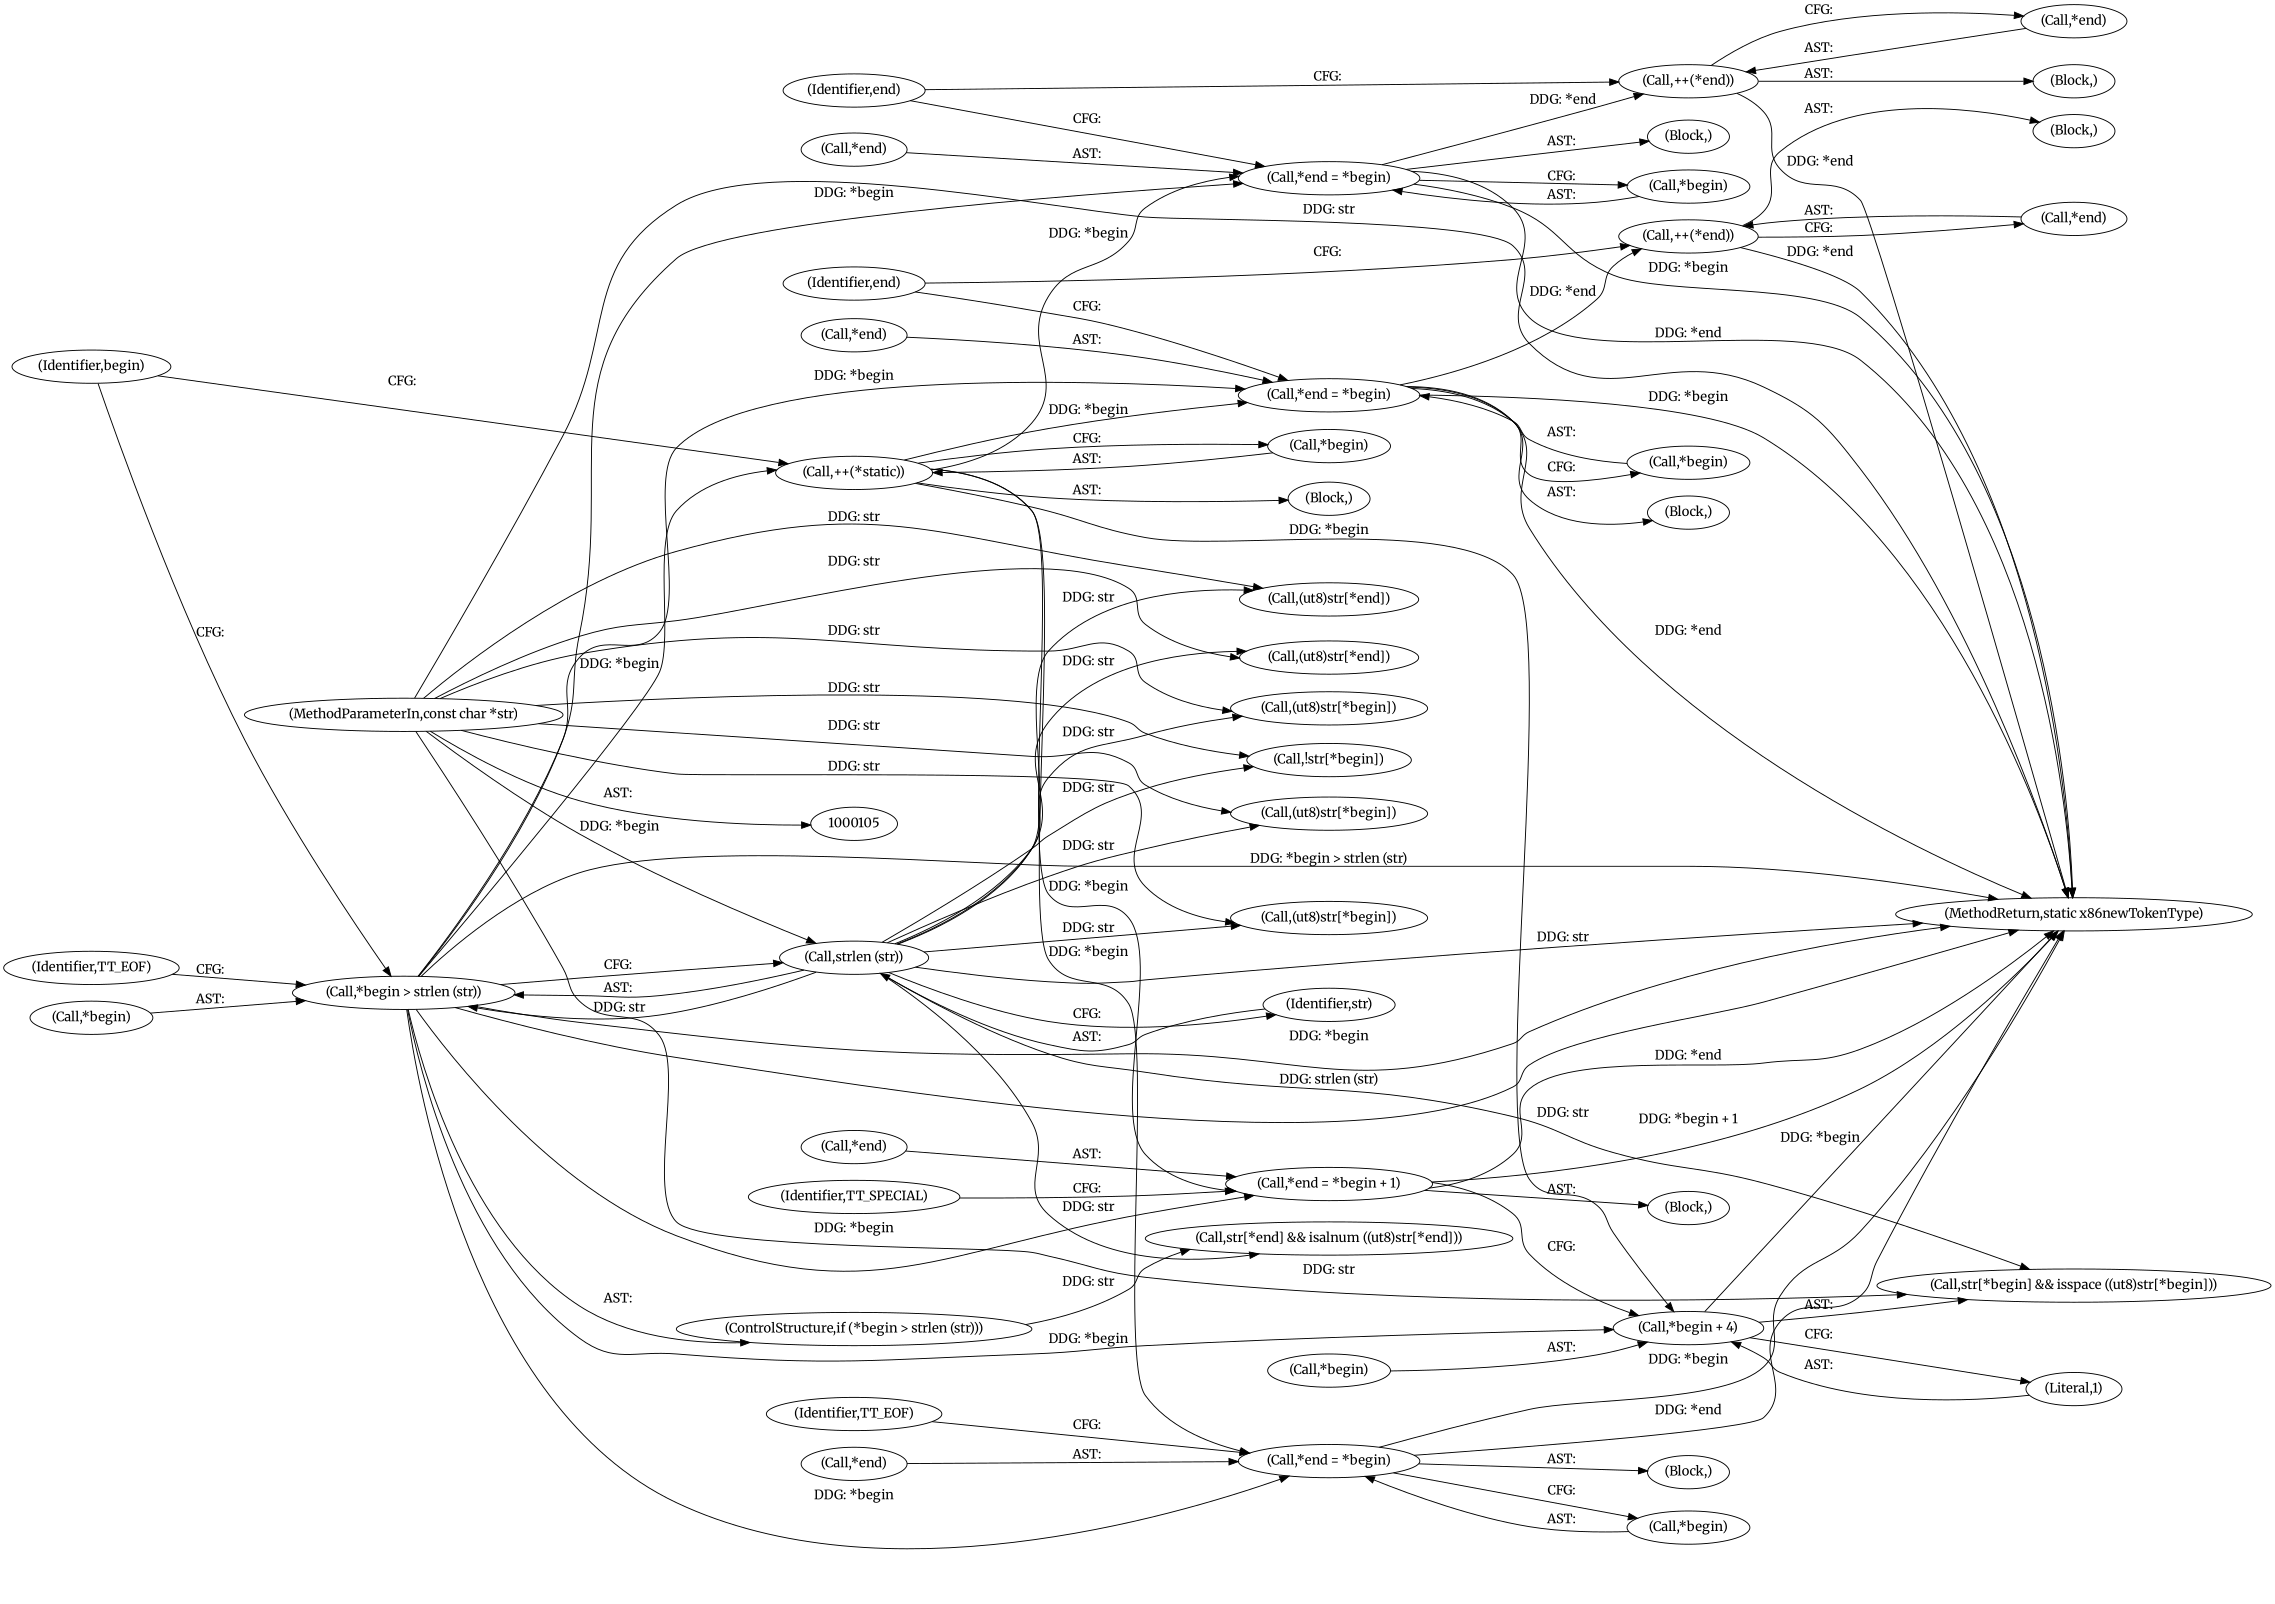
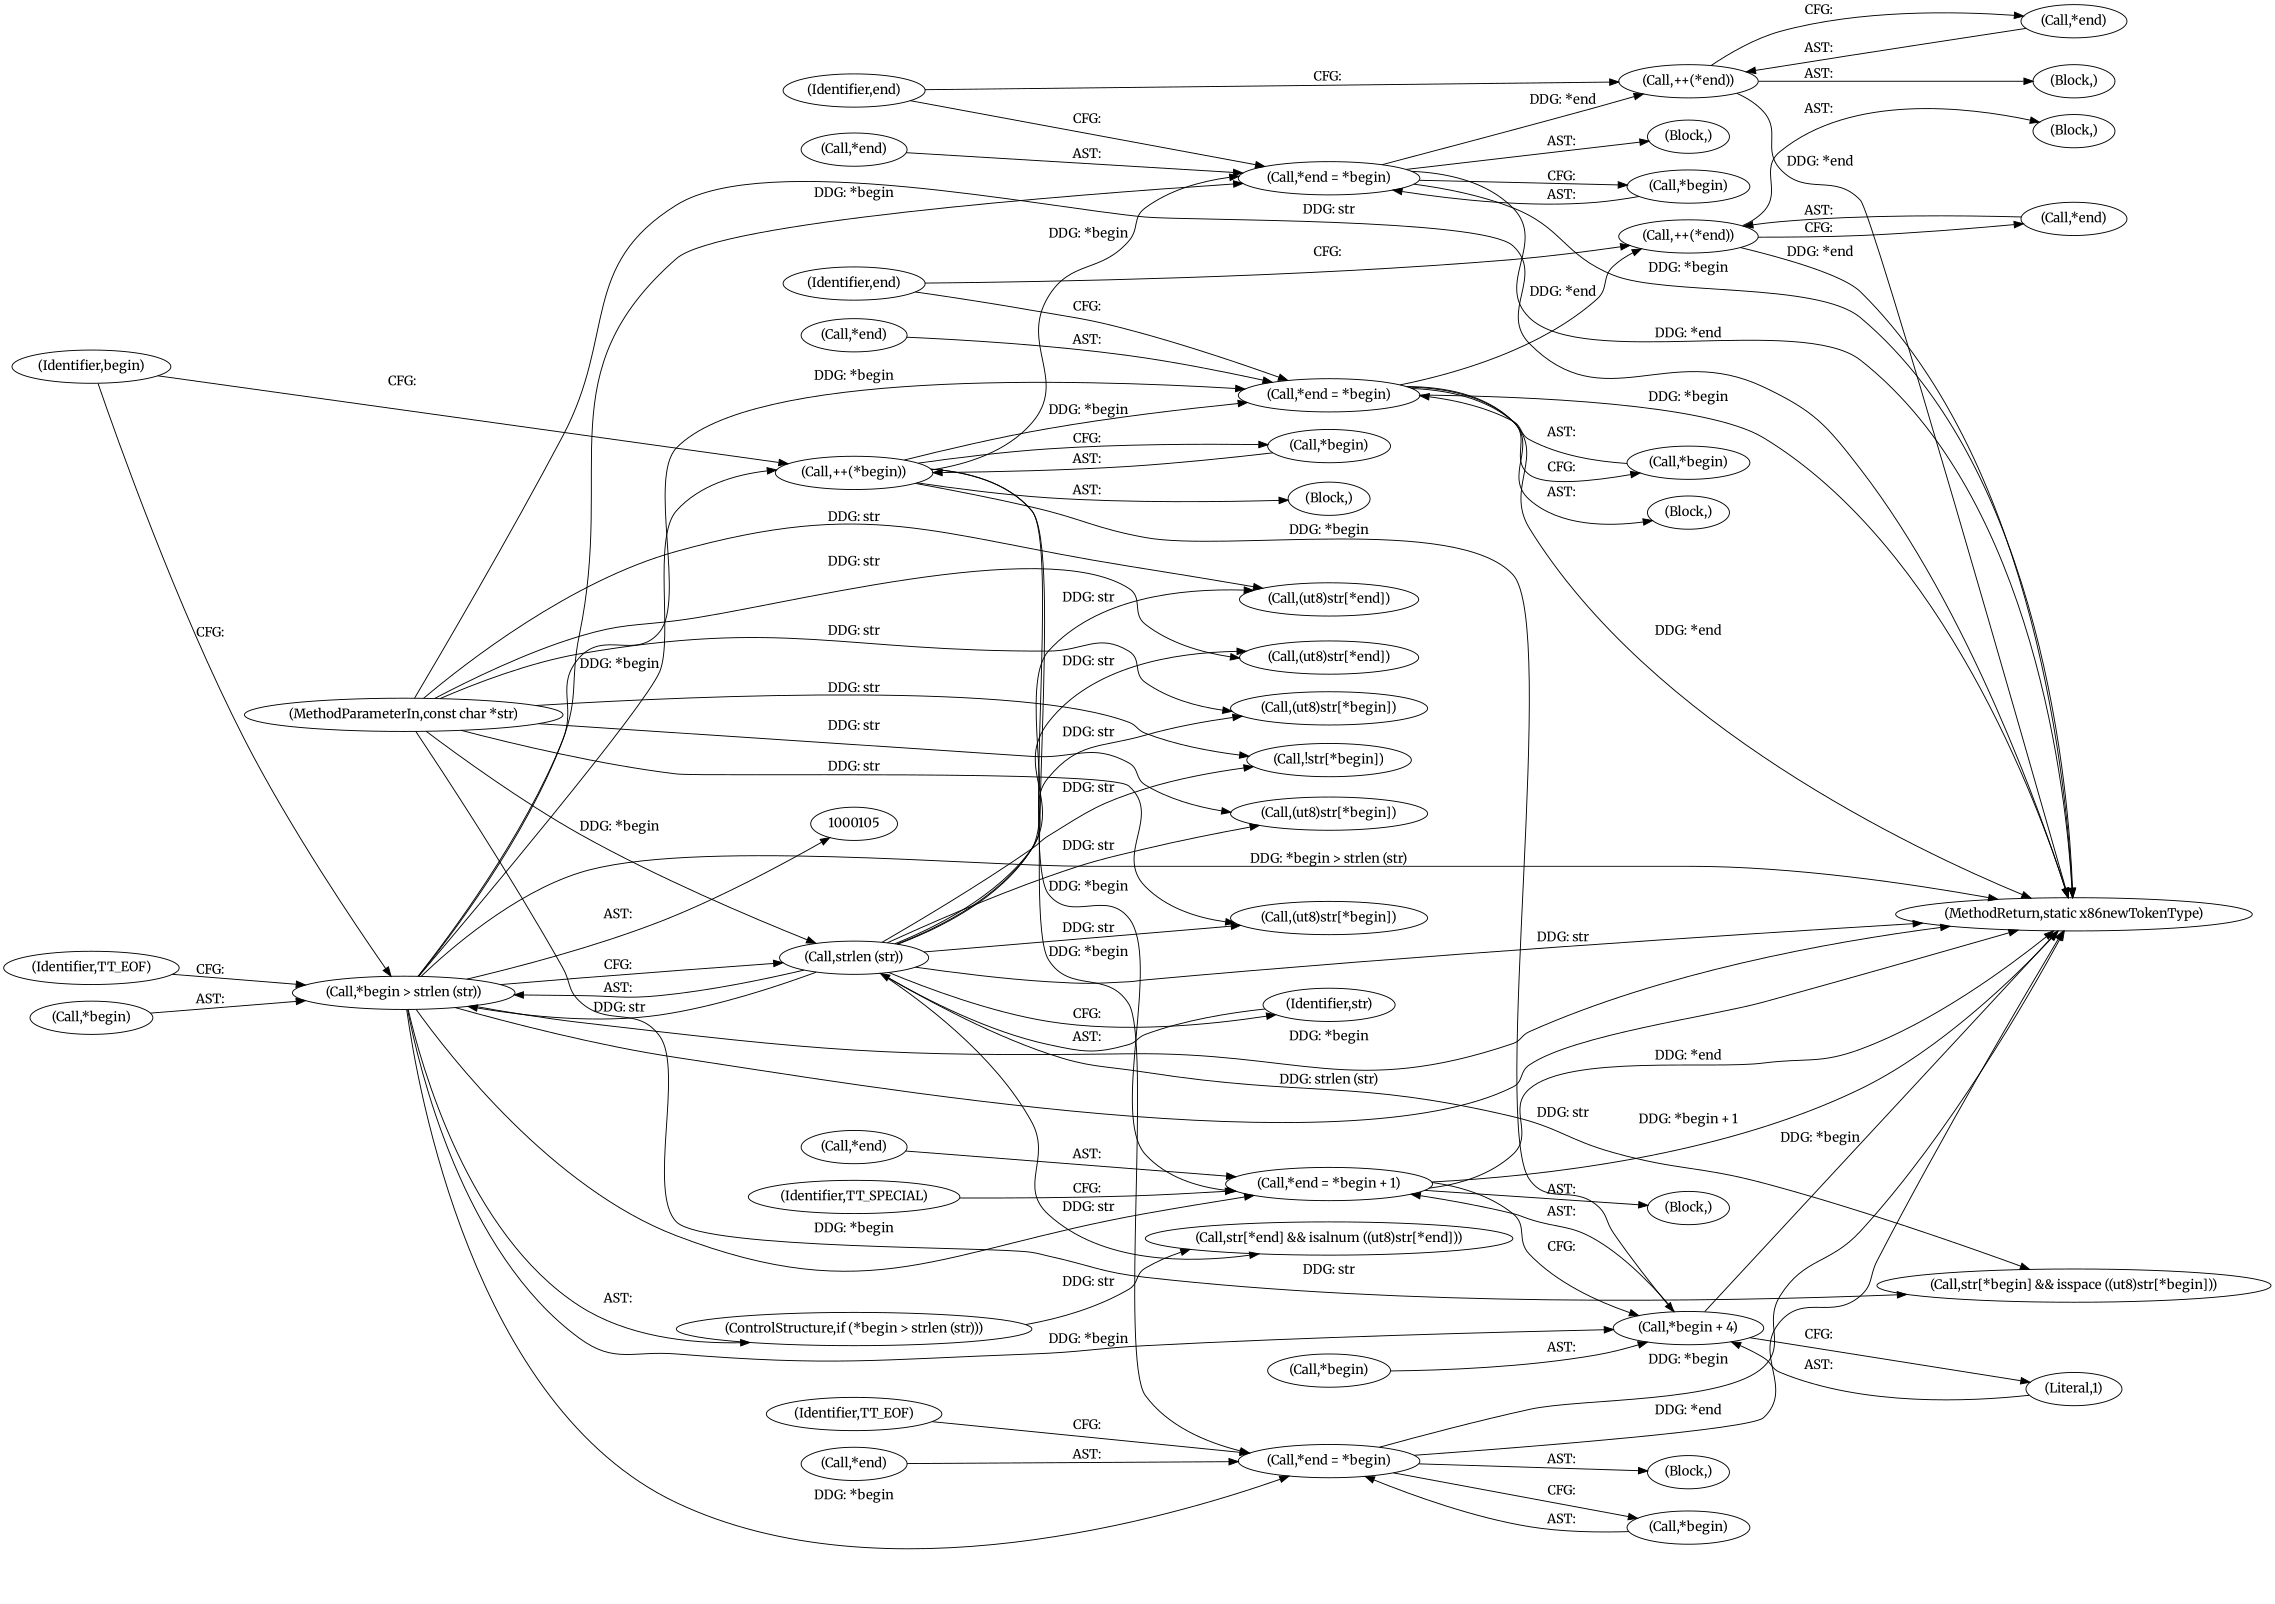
  digraph {
    fontname=Merriweather
    rankdir=LR
    node [fontname=Merriweather]
    edge [fontname=Merriweather]
    n1 [label="(Call,*begin > strlen (str))"]
    n2 [label="(Call,strlen (str))"]
-   n3 [label="(Call,++(*static))"]
+   n3 [label="(Call,++(*begin))"]
    n4 [label="(Call,*end = *begin)"]
    n5 [label="(Call,*end = *begin)"]
    n6 [label="(Call,*end = *begin)"]
    n7 [label="(Call,*end = *begin + 1)"]
    n8 [label="(Call,*begin + 4)"]
    n9 [label="(ControlStructure,if (*begin > strlen (str)))"]
    n10 [label="(MethodReturn,static x86newTokenType)"]
    n11 [label="(Call,(ut8)str[*begin])"]
    n12 [label="(Call,(ut8)str[*begin])"]
    n13 [label="(Call,!str[*begin])"]
    n14 [label="(Call,(ut8)str[*begin])"]
    n15 [label="(Call,str[*end] && isalnum ((ut8)str[*end]))"]
    n16 [label="(Call,str[*begin] && isspace ((ut8)str[*begin]))"]
    n17 [label="(Call,(ut8)str[*end])"]
    n18 [label="(Call,(ut8)str[*end])"]
    n19 [label="(Identifier,str)"]
    n20 [label="(Call,*begin)"]
    n21 [label="(Block,)"]
    n22 [label="(Call,*begin)"]
    n23 [label="(Block,)"]
    n24 [label="(Call,++(*end))"]
    n25 [label="(Call,*begin)"]
    n26 [label="(Block,)"]
    n27 [label="(Call,++(*end))"]
    n28 [label="(Call,*begin)"]
    n29 [label="(Block,)"]
    n30 [label="(Block,)"]
    n31 [label="(Literal,1)"]
    n32 [label="(MethodParameterIn,const char *str)"]
    1000105
    n34 [label="(Block,)"]
    n35 [label="(Call,*end)"]
    n36 [label="(Call,*end)"]
    n37 [label="(Block,)"]
    n38 [label="(Identifier,end)"]
    n39 [label="(Call,*begin)"]
    n40 [label="(Call,*begin)"]
    n41 [label="(Identifier,begin)"]
    n42 [label="(Identifier,TT_EOF)"]
    n43 [label="(Call,*end)"]
    n44 [label="(Identifier,end)"]
    n45 [label="(Call,*end)"]
    n46 [label="(Identifier,TT_EOF)"]
    n47 [label="(Call,*end)"]
    n48 [label="(Call,*end)"]
    n49 [label="(Identifier,TT_SPECIAL)"]
    n1 -> n2 [label="CFG: "]
    n1 -> n3 [label="DDG: *begin"]
    n1 -> n4 [label="DDG: *begin"]
    n1 -> n5 [label="DDG: *begin"]
    n1 -> n6 [label="DDG: *begin"]
    n1 -> n7 [label="DDG: *begin"]
    n1 -> n8 [label="DDG: *begin"]
    n1 -> n9 [label="AST: "]
    n1 -> n10 [label="DDG: *begin"]
    n1 -> n10 [label="DDG: strlen (str)"]
    n1 -> n10 [label="DDG: *begin > strlen (str)"]
    n2 -> n1 [label="AST: "]
    n2 -> n1 [label="DDG: str"]
    n2 -> n10 [label="DDG: str"]
    n2 -> n11 [label="DDG: str"]
    n2 -> n12 [label="DDG: str"]
    n2 -> n13 [label="DDG: str"]
    n2 -> n14 [label="DDG: str"]
    n2 -> n15 [label="DDG: str"]
    n2 -> n16 [label="DDG: str"]
    n2 -> n17 [label="DDG: str"]
    n2 -> n18 [label="DDG: str"]
    n2 -> n19 [label="CFG: "]
    n3 -> n4 [label="DDG: *begin"]
    n3 -> n5 [label="DDG: *begin"]
    n3 -> n6 [label="DDG: *begin"]
    n3 -> n7 [label="DDG: *begin"]
    n3 -> n8 [label="DDG: *begin"]
    n3 -> n20 [label="CFG: "]
    n3 -> n21 [label="AST: "]
    n4 -> n10 [label="DDG: *begin"]
    n4 -> n10 [label="DDG: *end"]
    n4 -> n22 [label="CFG: "]
    n4 -> n23 [label="AST: "]
    n5 -> n10 [label="DDG: *begin"]
    n5 -> n10 [label="DDG: *end"]
    n5 -> n24 [label="DDG: *end"]
    n5 -> n25 [label="CFG: "]
    n5 -> n26 [label="AST: "]
    n6 -> n10 [label="DDG: *end"]
    n6 -> n10 [label="DDG: *begin"]
    n6 -> n27 [label="DDG: *end"]
    n6 -> n28 [label="CFG: "]
    n6 -> n29 [label="AST: "]
    n7 -> n8 [label="CFG: "]
    n7 -> n10 [label="DDG: *begin + 1"]
    n7 -> n10 [label="DDG: *end"]
    n7 -> n30 [label="AST: "]
-   n8 -> n16 [label="AST: "]
+   n8 -> n7 [label="AST: "]
    n8 -> n10 [label="DDG: *begin"]
    n8 -> n31 [label="CFG: "]
    n9 -> n15 [label="DDG: str"]
    n19 -> n2 [label="AST: "]
    n20 -> n3 [label="AST: "]
    n22 -> n4 [label="AST: "]
    n24 -> n10 [label="DDG: *end"]
    n24 -> n34 [label="AST: "]
    n24 -> n35 [label="CFG: "]
    n25 -> n5 [label="AST: "]
    n27 -> n10 [label="DDG: *end"]
    n27 -> n36 [label="CFG: "]
    n27 -> n37 [label="AST: "]
    n28 -> n6 [label="AST: "]
    n31 -> n8 [label="AST: "]
    n32 -> n2 [label="DDG: *begin"]
    n32 -> n10 [label="DDG: str"]
    n32 -> n11 [label="DDG: str"]
    n32 -> n12 [label="DDG: str"]
    n32 -> n13 [label="DDG: str"]
    n32 -> n14 [label="DDG: str"]
    n32 -> n16 [label="DDG: str"]
    n32 -> n17 [label="DDG: str"]
    n32 -> n18 [label="DDG: str"]
-   n32 -> 1000105 [label="AST: "]
+   n1 -> 1000105 [label="AST: "]
    n35 -> n24 [label="AST: "]
    n36 -> n27 [label="AST: "]
    n38 -> n6 [label="CFG: "]
    n38 -> n27 [label="CFG: "]
    n39 -> n1 [label="AST: "]
    n40 -> n8 [label="AST: "]
    n41 -> n1 [label="CFG: "]
    n41 -> n3 [label="CFG: "]
    n42 -> n4 [label="CFG: "]
    n43 -> n7 [label="AST: "]
    n44 -> n5 [label="CFG: "]
    n44 -> n24 [label="CFG: "]
    n45 -> n4 [label="AST: "]
    n46 -> n1 [label="CFG: "]
    n47 -> n6 [label="AST: "]
    n48 -> n5 [label="AST: "]
    n49 -> n7 [label="CFG: "]
  }
